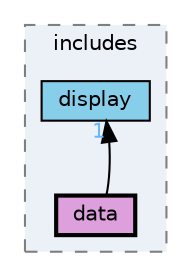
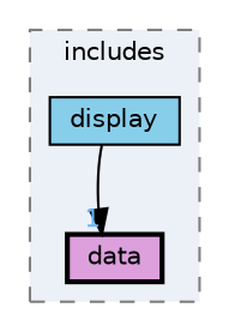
  digraph {
    compound=true
    node [color=black fontname=Helvetica fontsize=10 shape=box]
    n1 [fillcolor=skyblue height=0.2 label=display style=filled width=0.4]
    n2 [fillcolor=plum height=0.2 label=data style="filled,bold" width=0.4]
    subgraph cluster_1 {
      bgcolor="#ecf0f7"
      fontname=Helvetica
      fontsize=10
      label=includes
      pencolor=grey50
      style="filled,dashed"
      n1
      n2
    }
-   n2 -> n1 [color=black fontcolor=steelblue1 fontname=Helvetica fontsize=10 headlabel=1 labeldistance=1.5 labelfontname=Helvetica labelfontsize=10 style=solid]
+   n1 -> n2 [color=black fontcolor=steelblue1 fontname=Helvetica fontsize=10 headlabel=1 labeldistance=1.5 labelfontname=Helvetica labelfontsize=10 style=solid]
  }
